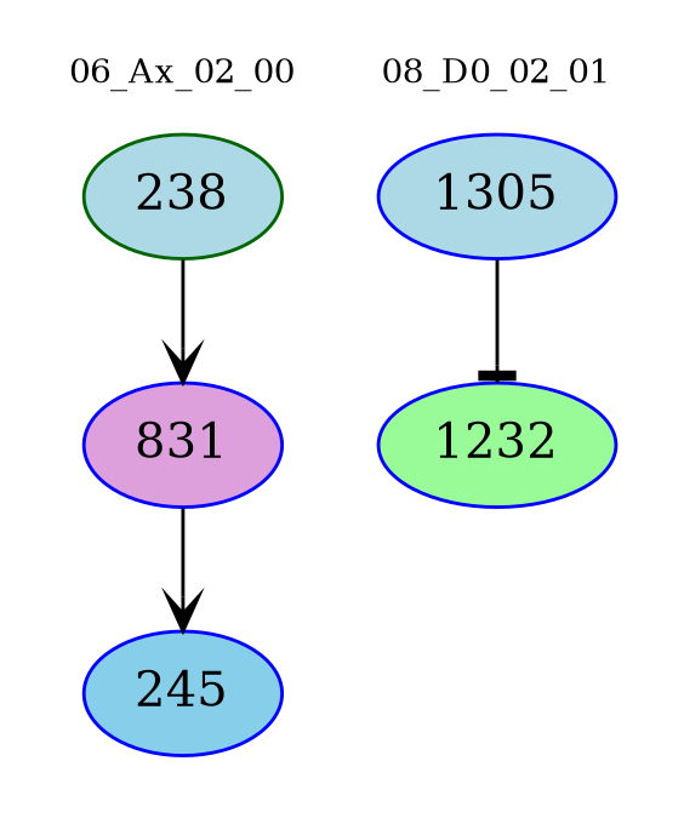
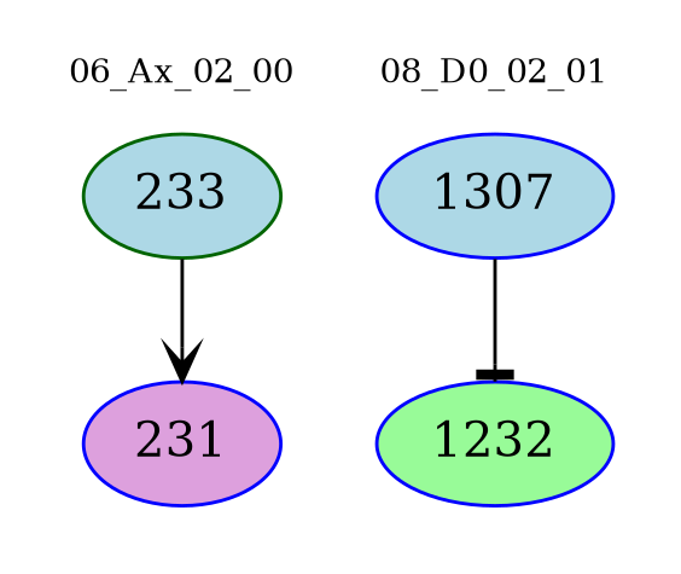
  digraph {
    node [color=blue fillcolor=lightblue style=filled]
    edge [arrowhead=vee color=black]
-   n1 [color=darkgreen label=238]
-   n2 [fillcolor=plum label=831]
-   n3 [fillcolor=skyblue label=245]
-   n4 [label=1305]
+   n1 [color=darkgreen label=233]
+   n2 [fillcolor=plum label=231]
+   n4 [label=1307]
    n5 [fillcolor=palegreen label=1232]
    subgraph cluster_1 {
      color=white
      fontsize=10
      label="06_Ax_02_00"
      n1
      n2
-     n3
    }
    subgraph cluster_2 {
      color=white
      fontsize=10
      label="08_D0_02_01"
      n4
      n5
    }
    n1 -> n2
-   n2 -> n3
    n4 -> n5 [arrowhead=tee]
  }
